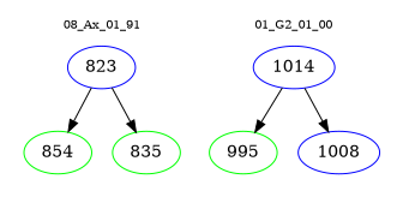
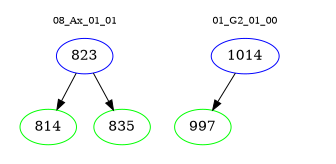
  digraph {
    node [color=blue]
    edge [color=black]
    n1 [label=823]
-   n2 [color=green label=854]
+   n2 [color=green label=814]
    n3 [color=green label=835]
    n4 [label=1014]
-   n5 [color=green label=995]
-   n6 [label=1008]
+   n5 [color=green label=997]
    subgraph cluster_1 {
      color=white
      fontsize=10
-     label="08_Ax_01_91"
+     label="08_Ax_01_01"
      n1
      n2
      n3
    }
    subgraph cluster_2 {
      color=white
      fontsize=10
      label="01_G2_01_00"
      n4
      n5
-     n6
    }
    n1 -> n2
    n1 -> n3
    n4 -> n5
-   n4 -> n6
  }
